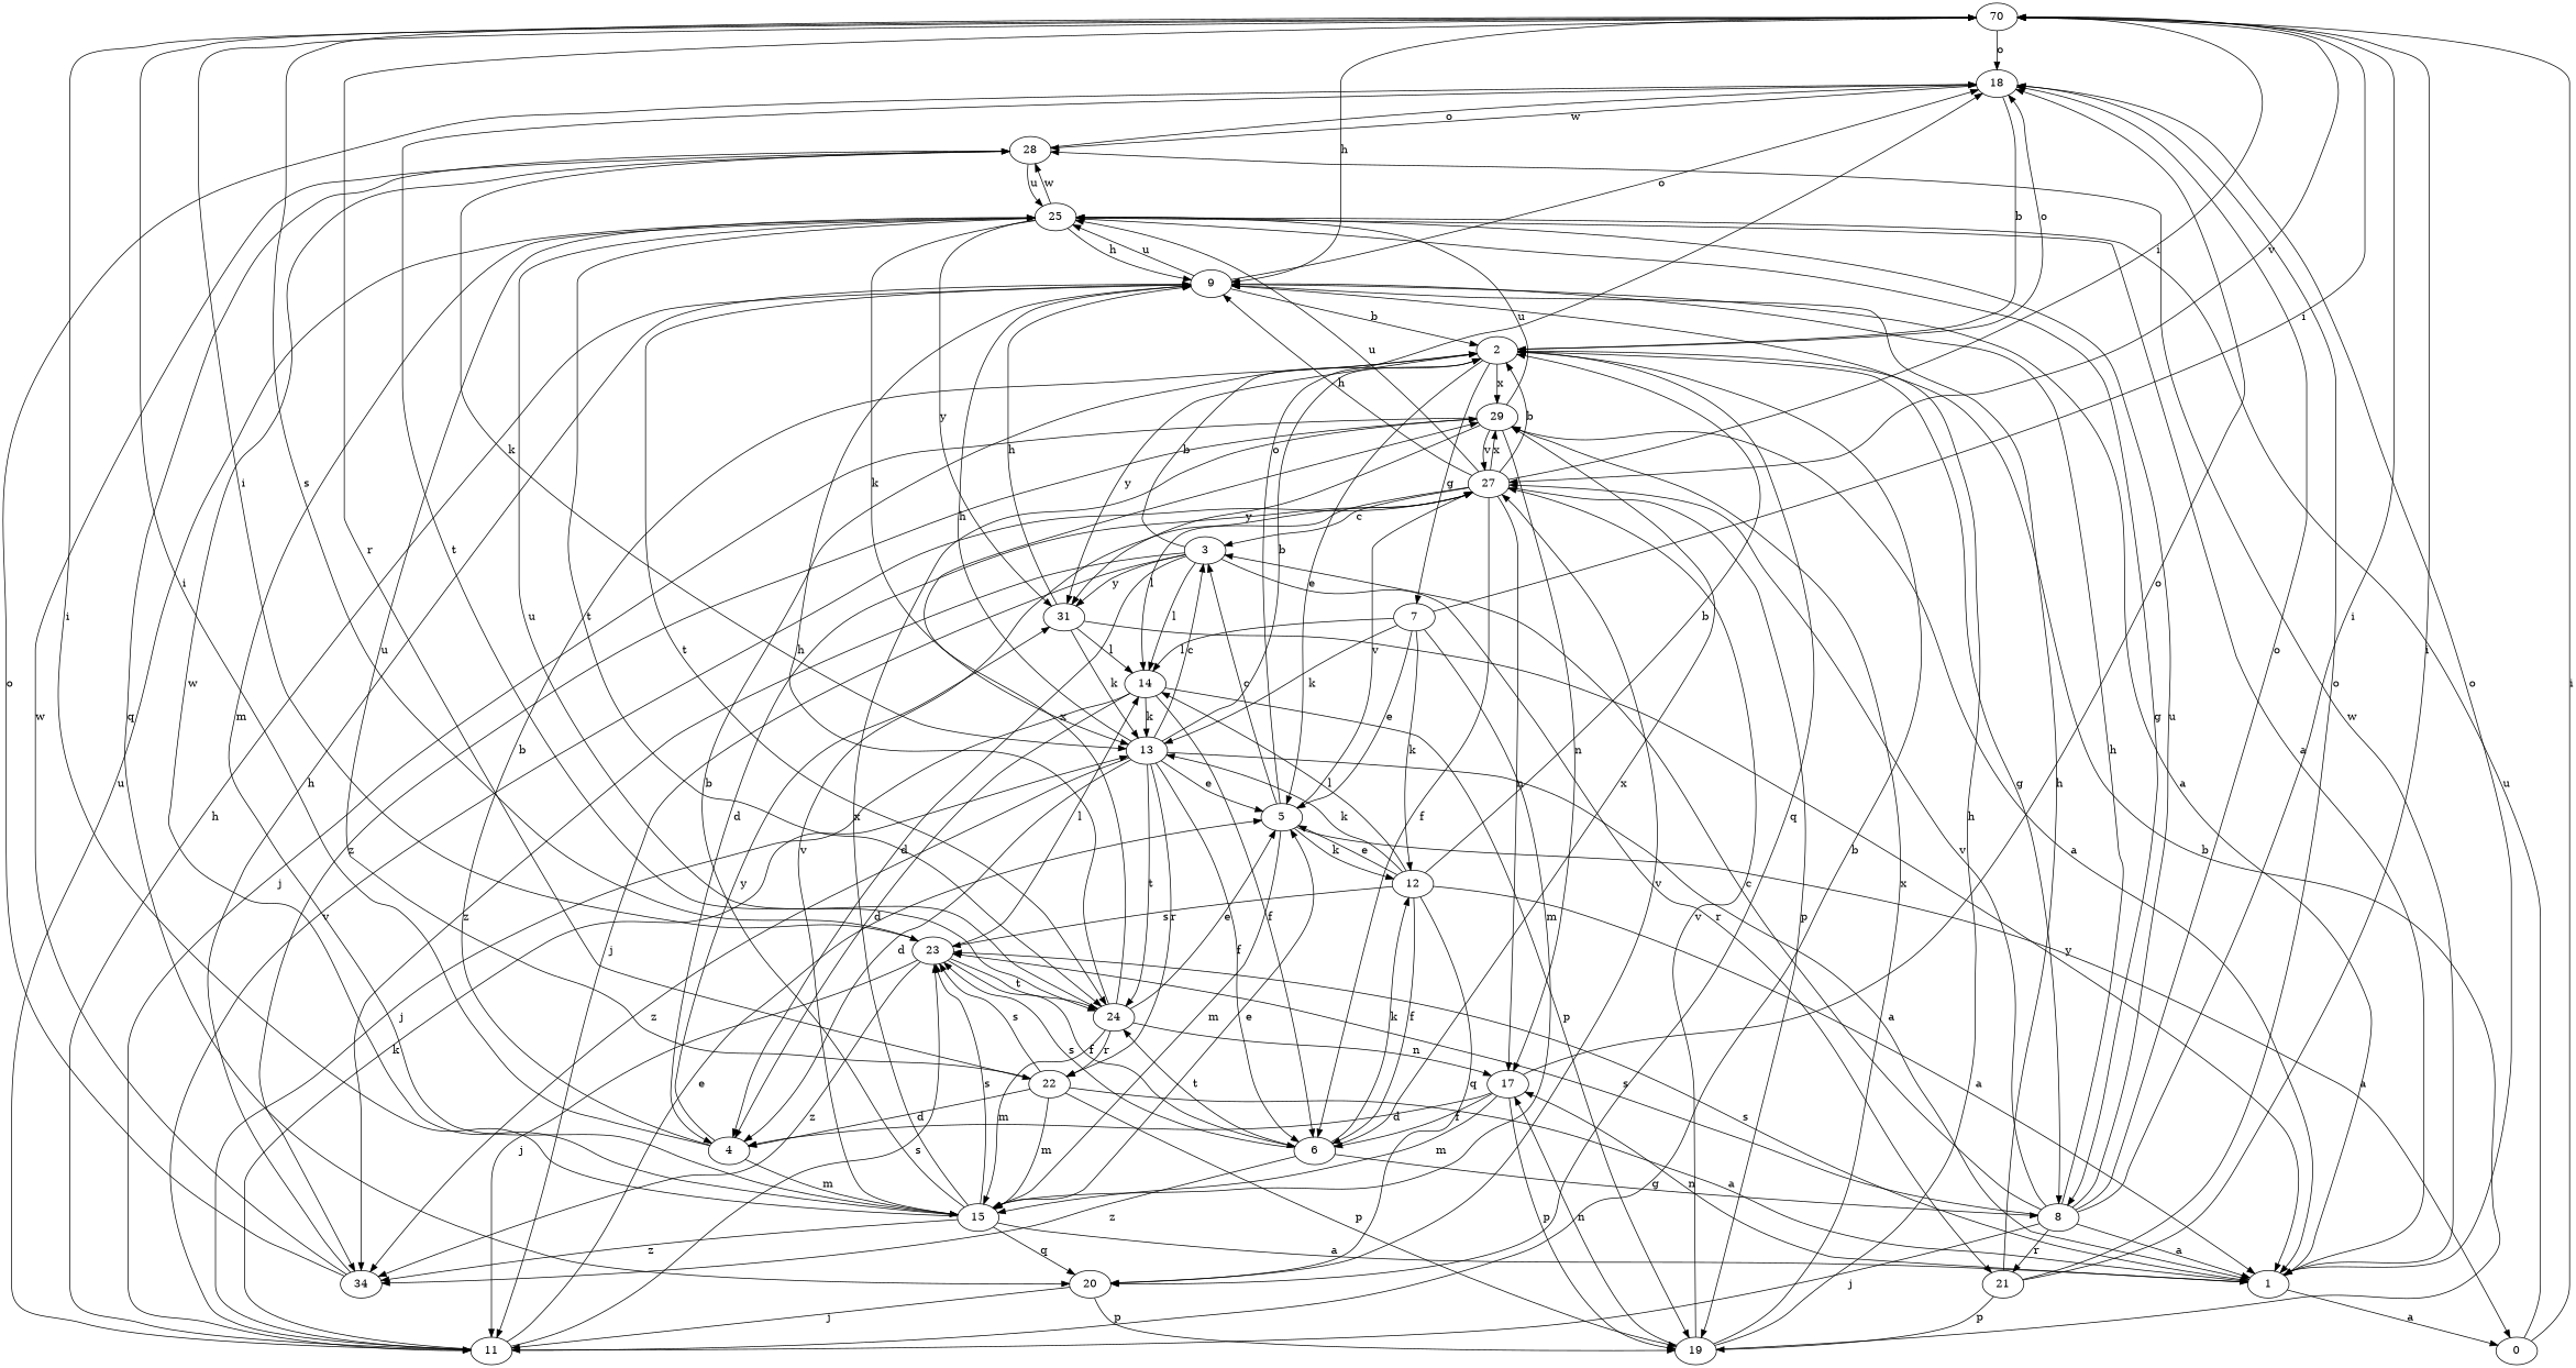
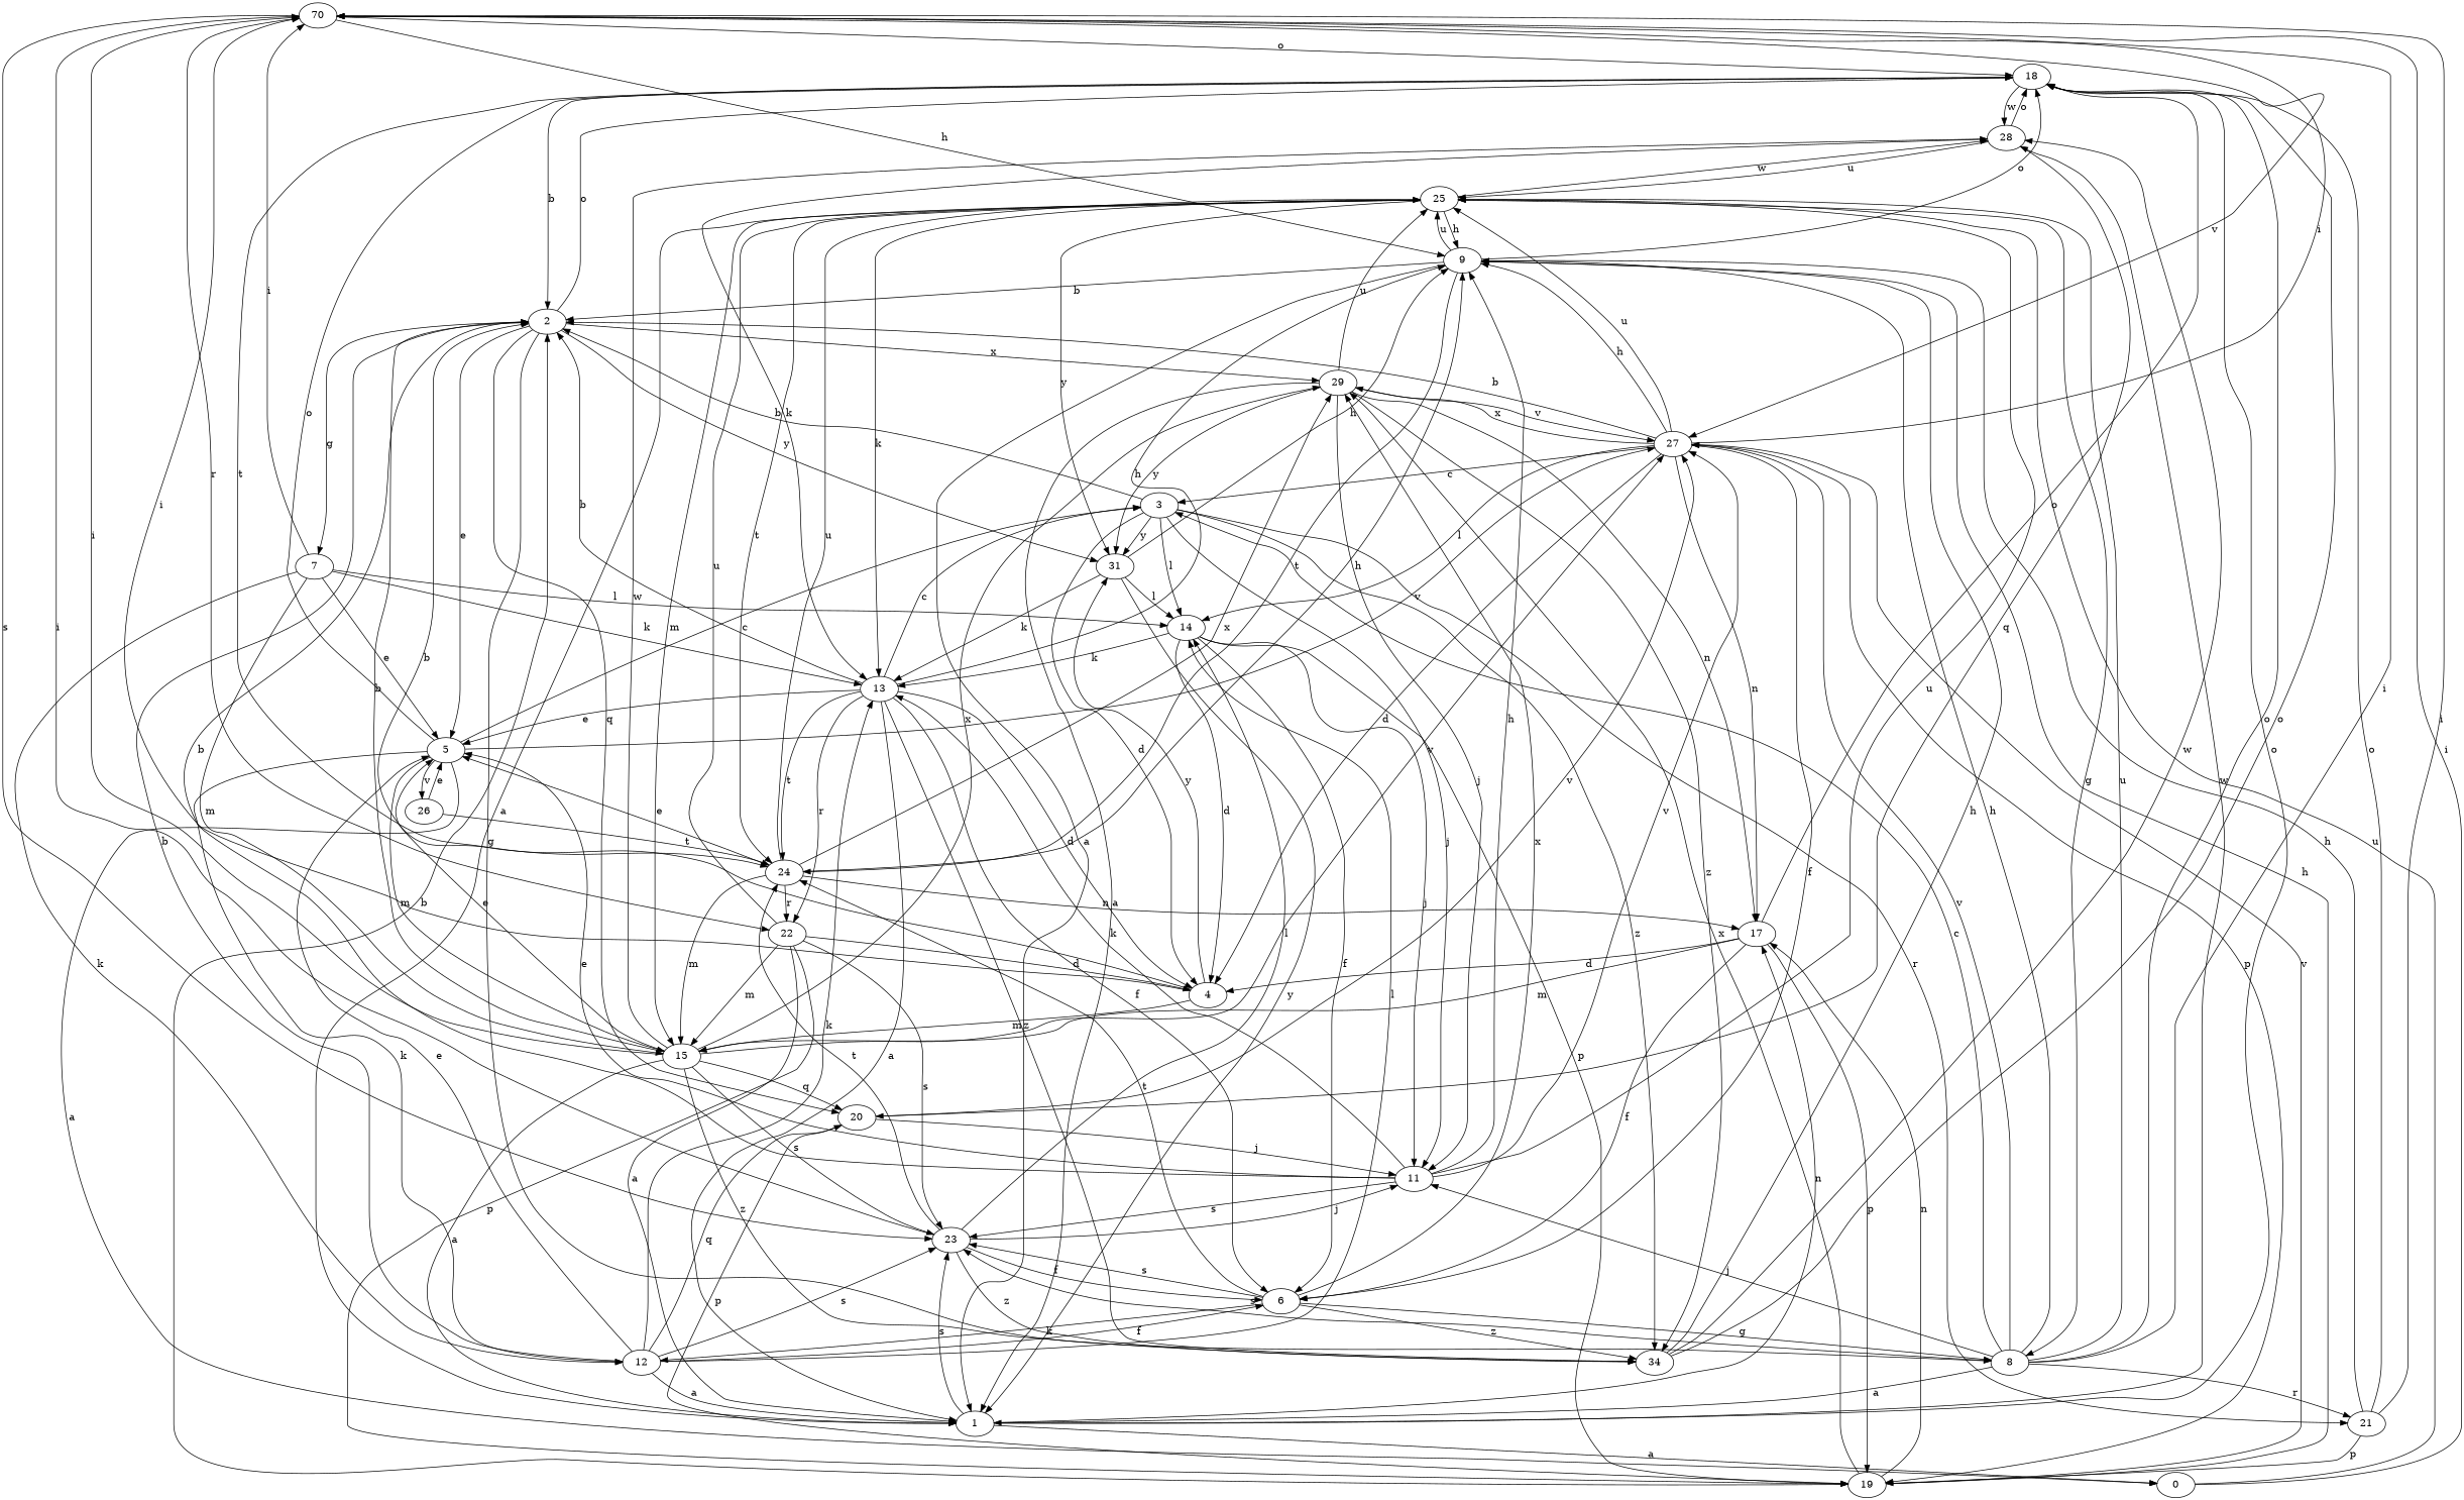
  strict digraph {
    n1 [label=70]
    0
    25
    18
    23
    27
    9
    22
    1
    28
    31
    8
    15
    24
    13
    17
    4
    6
    19
    2
    11
    14
    34
    20
    5
    7
    29
    3
    12
+   26
    21
    n1 -> 18 [label=o]
    n1 -> 23 [label=s]
    n1 -> 27 [label=v]
    n1 -> 9 [label=h]
    n1 -> 22 [label=r]
    0 -> n1 [label=i]
    0 -> 25 [label=u]
    25 -> 9 [label=h]
    25 -> 1 [label=a]
    25 -> 28 [label=w]
    25 -> 31 [label=y]
    25 -> 8 [label=g]
    25 -> 15 [label=m]
    25 -> 24 [label=t]
    25 -> 13 [label=k]
    18 -> 28 [label=w]
    18 -> 24 [label=t]
    18 -> 2 [label=b]
    23 -> n1 [label=i]
    23 -> 24 [label=t]
    23 -> 6 [label=f]
    23 -> 11 [label=j]
    23 -> 14 [label=l]
    23 -> 34 [label=z]
    27 -> n1 [label=i]
    27 -> 25 [label=u]
    27 -> 9 [label=h]
    27 -> 17 [label=n]
    27 -> 4 [label=d]
    27 -> 6 [label=f]
    27 -> 19 [label=p]
    27 -> 2 [label=b]
    27 -> 14 [label=l]
    27 -> 29 [label=x]
    27 -> 3 [label=c]
    9 -> 25 [label=u]
    9 -> 18 [label=o]
    9 -> 1 [label=a]
    9 -> 24 [label=t]
    9 -> 2 [label=b]
    22 -> 25 [label=u]
    22 -> 23 [label=s]
    22 -> 1 [label=a]
    22 -> 15 [label=m]
    22 -> 4 [label=d]
    22 -> 19 [label=p]
    1 -> 0 [label=a]
    1 -> 18 [label=o]
    1 -> 23 [label=s]
    1 -> 28 [label=w]
    1 -> 17 [label=n]
    28 -> 25 [label=u]
    28 -> 18 [label=o]
    28 -> 13 [label=k]
    28 -> 20 [label=q]
    31 -> 9 [label=h]
    31 -> 1 [label=y]
    31 -> 13 [label=k]
    31 -> 14 [label=l]
    8 -> n1 [label=i]
    8 -> 25 [label=u]
    8 -> 18 [label=o]
    8 -> 23 [label=s]
    8 -> 27 [label=v]
    8 -> 9 [label=h]
    8 -> 1 [label=a]
    8 -> 11 [label=j]
    8 -> 3 [label=c]
    8 -> 21 [label=r]
    15 -> n1 [label=i]
    15 -> 23 [label=s]
    15 -> 27 [label=v]
    15 -> 1 [label=a]
    15 -> 28 [label=w]
    15 -> 2 [label=b]
    15 -> 34 [label=z]
    15 -> 20 [label=q]
    15 -> 5 [label=e]
    15 -> 29 [label=x]
    24 -> 25 [label=u]
    24 -> 9 [label=h]
    24 -> 22 [label=r]
    24 -> 15 [label=m]
    24 -> 17 [label=n]
    24 -> 5 [label=e]
    24 -> 29 [label=x]
    13 -> 9 [label=h]
    13 -> 22 [label=r]
    13 -> 1 [label=a]
    13 -> 24 [label=t]
    13 -> 4 [label=d]
    13 -> 6 [label=f]
    13 -> 2 [label=b]
    13 -> 34 [label=z]
    13 -> 5 [label=e]
    13 -> 3 [label=c]
    17 -> 18 [label=o]
    17 -> 15 [label=m]
    17 -> 4 [label=d]
    17 -> 6 [label=f]
    17 -> 19 [label=p]
    4 -> n1 [label=i]
    4 -> 31 [label=y]
    4 -> 15 [label=m]
    4 -> 2 [label=b]
    6 -> 23 [label=s]
    6 -> 8 [label=g]
    6 -> 24 [label=t]
    6 -> 34 [label=z]
    6 -> 29 [label=x]
    6 -> 12 [label=k]
    19 -> 27 [label=v]
    19 -> 9 [label=h]
    19 -> 17 [label=n]
    19 -> 2 [label=b]
    19 -> 29 [label=x]
    2 -> 18 [label=o]
    2 -> 31 [label=y]
    2 -> 8 [label=g]
    2 -> 20 [label=q]
    2 -> 5 [label=e]
    2 -> 7 [label=g]
    2 -> 29 [label=x]
    11 -> 25 [label=u]
    11 -> 23 [label=s]
    11 -> 27 [label=v]
    11 -> 9 [label=h]
    11 -> 13 [label=k]
    11 -> 2 [label=b]
    11 -> 5 [label=e]
    14 -> 13 [label=k]
    14 -> 4 [label=d]
    14 -> 6 [label=f]
    14 -> 19 [label=p]
    14 -> 11 [label=j]
    34 -> 18 [label=o]
    34 -> 9 [label=h]
    34 -> 28 [label=w]
    20 -> 27 [label=v]
    20 -> 19 [label=p]
    20 -> 11 [label=j]
    5 -> 0 [label=a]
    5 -> 18 [label=o]
    5 -> 27 [label=v]
    5 -> 15 [label=m]
    5 -> 3 [label=c]
    5 -> 12 [label=k]
+   5 -> 26 [label=v]
    7 -> n1 [label=i]
    7 -> 15 [label=m]
    7 -> 13 [label=k]
    7 -> 14 [label=l]
    7 -> 5 [label=e]
    7 -> 12 [label=k]
    29 -> 25 [label=u]
    29 -> 27 [label=v]
    29 -> 1 [label=a]
    29 -> 31 [label=y]
    29 -> 17 [label=n]
    29 -> 11 [label=j]
    29 -> 34 [label=z]
    3 -> 31 [label=y]
    3 -> 4 [label=d]
    3 -> 2 [label=b]
    3 -> 11 [label=j]
    3 -> 14 [label=l]
    3 -> 34 [label=z]
    3 -> 21 [label=r]
    12 -> 23 [label=s]
    12 -> 1 [label=a]
    12 -> 13 [label=k]
    12 -> 6 [label=f]
    12 -> 2 [label=b]
    12 -> 14 [label=l]
    12 -> 20 [label=q]
    12 -> 5 [label=e]
+   26 -> 24 [label=t]
+   26 -> 5 [label=e]
    21 -> n1 [label=i]
    21 -> 18 [label=o]
    21 -> 9 [label=h]
    21 -> 19 [label=p]
  }
